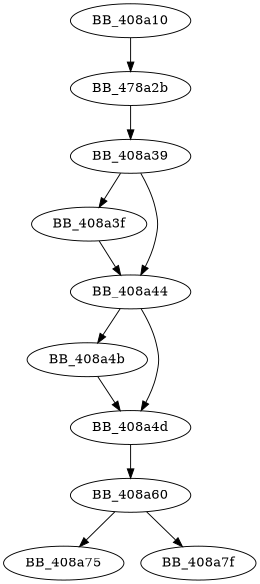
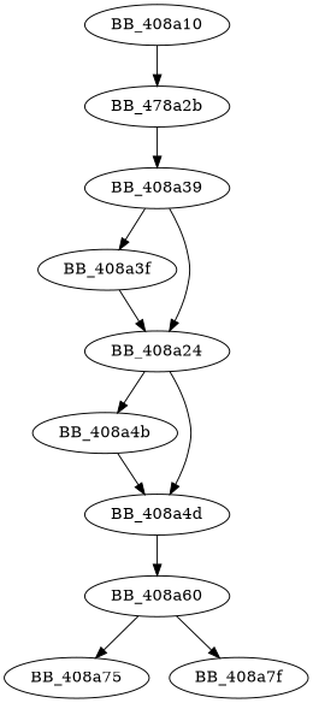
  digraph {
    n1 [label=BB_478a2b]
    BB_408a10
    BB_408a39
    BB_408a3f
-   BB_408a44
+   BB_408a44 [label=BB_408a24]
    BB_408a4b
    BB_408a4d
    BB_408a60
    BB_408a75
    BB_408a7f
    n1 -> BB_408a39
    BB_408a10 -> n1
    BB_408a39 -> BB_408a3f
    BB_408a39 -> BB_408a44
    BB_408a3f -> BB_408a44
    BB_408a44 -> BB_408a4b
    BB_408a44 -> BB_408a4d
    BB_408a4b -> BB_408a4d
    BB_408a4d -> BB_408a60
    BB_408a60 -> BB_408a75
    BB_408a60 -> BB_408a7f
  }
